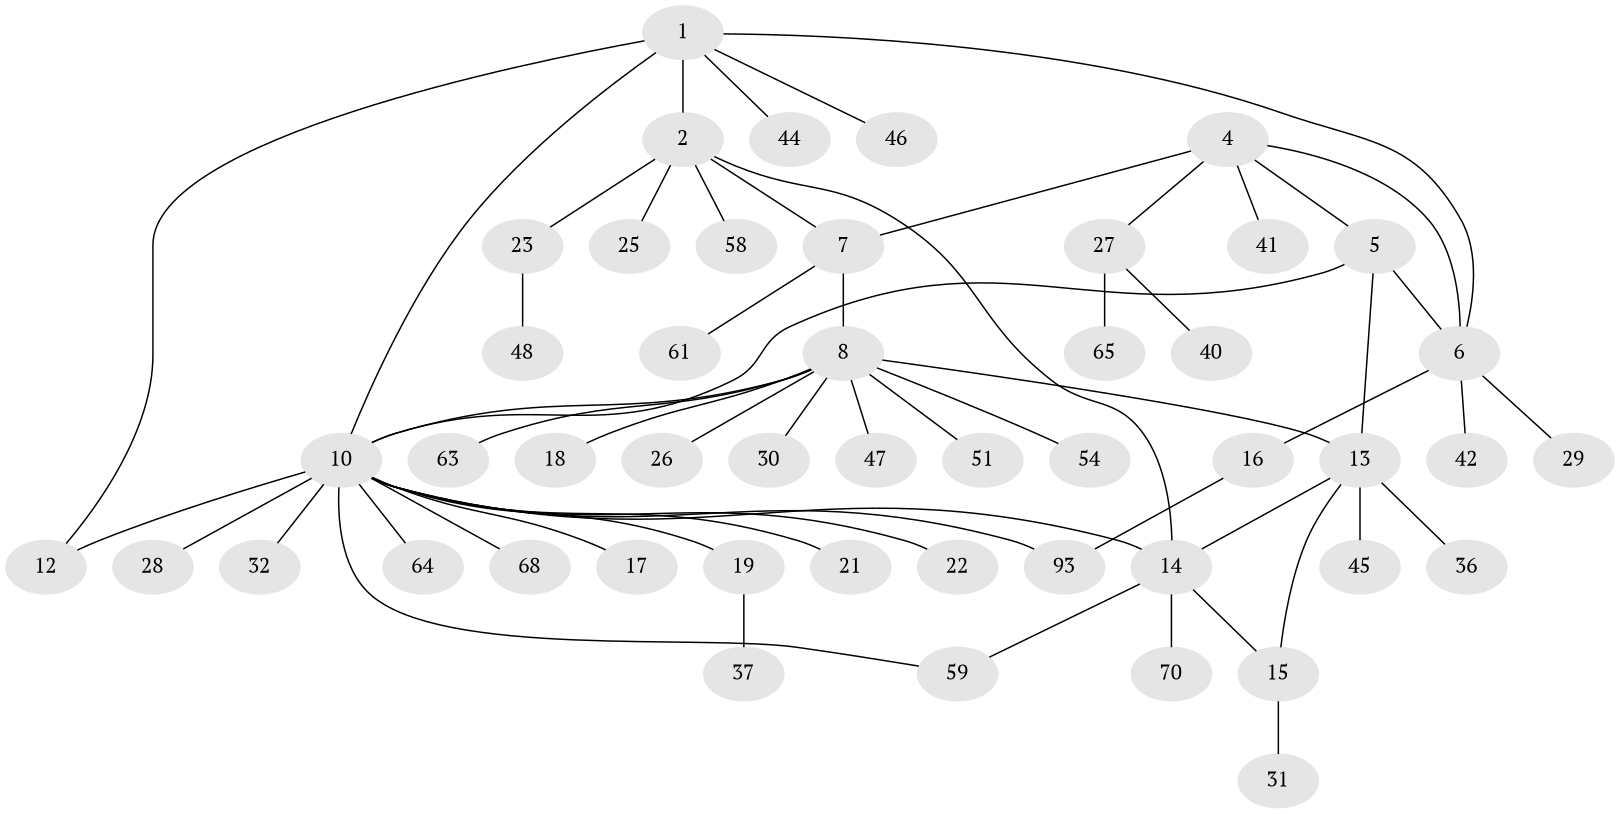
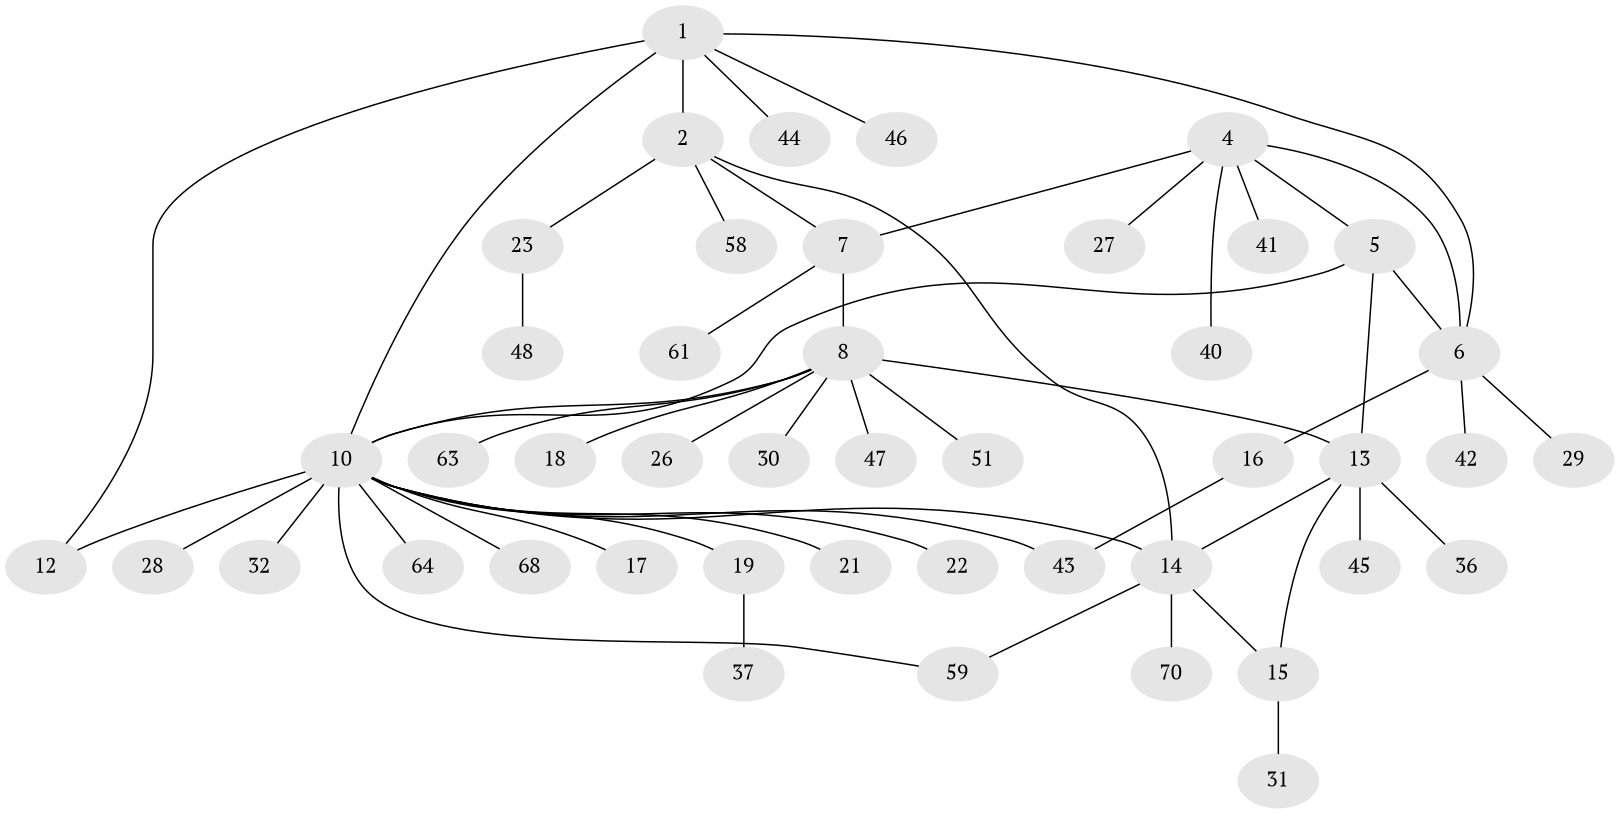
  graph {
    fontname="PT Serif"
    node [color=gray90 fontname="PT Serif" style=filled]
    edge [fontname="PT Serif"]
    1 [super="+3"]
    2 [super="+69"]
    6 [super="+35"]
    10 [super="+11"]
    12 [super="+53"]
    44
    46
    7
    14 [super="+50"]
    23
-   25
    58
    16 [super="+24"]
    29
    42
    17
    19 [super="+60"]
    21
    22
    28 [super="+62"]
    32
-   43 [super="+56" label=93]
+   43 [super="+56"]
    59
    64
    68
    8 [super="+9"]
    61
    15 [super="+55"]
    70
    48 [super="+57"]
    4 [super="+20"]
    5 [super="+52"]
    27 [super="+34"]
    40
    41
    13 [super="+38"]
-   65
    45
    36
    18
    26
    30
    47
    51
-   54
    63
    37 [super="+67"]
    31 [super="+33"]
    1 -- 2 [weight=2]
    1 -- 6
    1 -- 10
    1 -- 12
    1 -- 44
    1 -- 46
    2 -- 7
    2 -- 14
    2 -- 23
-   2 -- 25
    2 -- 58
    6 -- 16
    6 -- 29
    6 -- 42
    10 -- 12 [weight=2]
    10 -- 14
    10 -- 17
    10 -- 19
    10 -- 21
    10 -- 22
    10 -- 28
    10 -- 32
    10 -- 43
    10 -- 59
    10 -- 64
    10 -- 68
    7 -- 8 [weight=2]
    7 -- 61
    14 -- 59
    14 -- 15
    14 -- 70
    23 -- 48
    16 -- 43
    19 -- 37
    8 -- 10
    8 -- 13
    8 -- 18
    8 -- 26
    8 -- 30
    8 -- 47
    8 -- 51
-   8 -- 54
    8 -- 63
    15 -- 31
    4 -- 6
    4 -- 7
    4 -- 5
    4 -- 27
-   27 -- 40
+   4 -- 40
    4 -- 41
    5 -- 6
    5 -- 10
    5 -- 13
-   27 -- 65
    13 -- 14
    13 -- 15
    13 -- 45
    13 -- 36
  }
